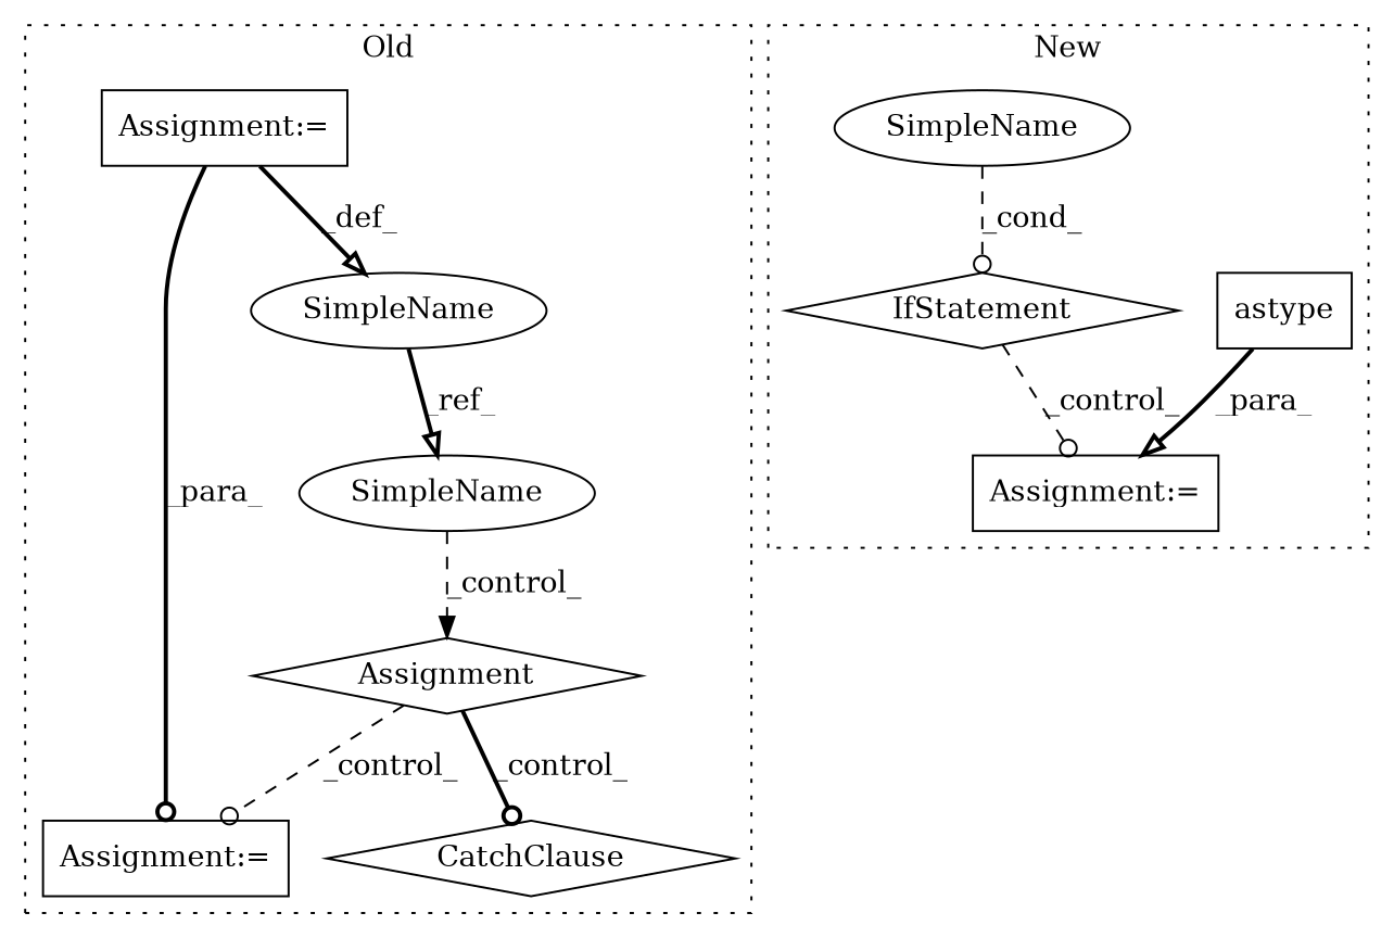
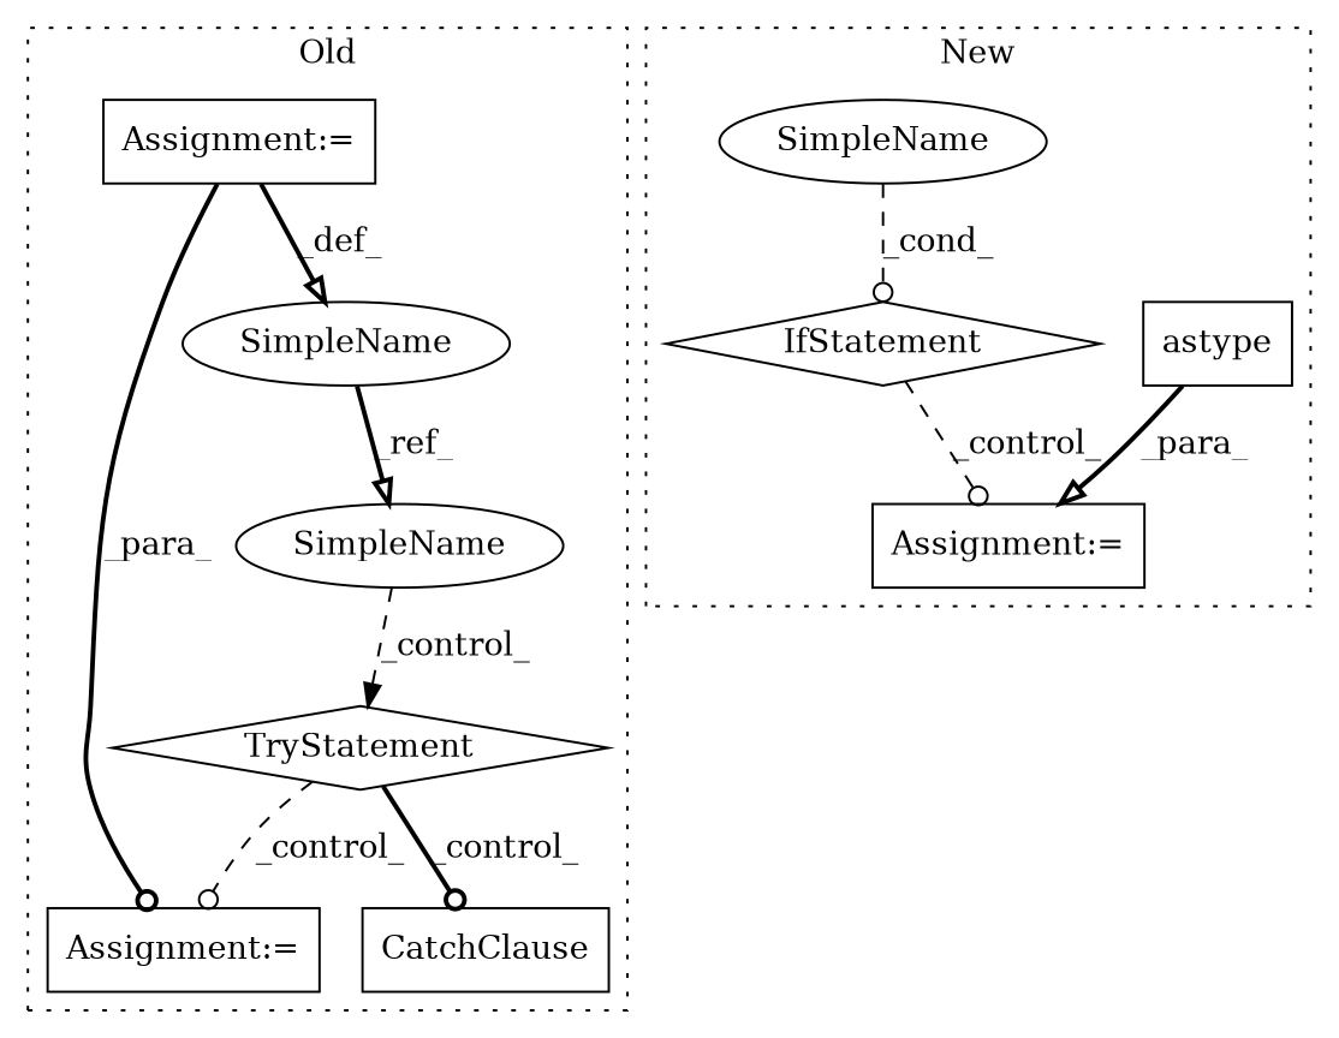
  digraph {
    node [a=7 l=4 shape=box]
    edge [arrowhead=odot style=bold]
-   n1 [a=12 l="15,2" label=CatchClause s="3963,4023" shape=diamond]
-   n2 [a=54 label=Assignment s=3906 shape=diamond]
+   n1 [a=12 l="15,2" label=CatchClause s="3963,4023"]
+   n2 [a=54 label=TryStatement s=3906 shape=diamond]
    n3 [l=1 label="Assignment:=" s=3932]
    n4 [a=42 l=10 label=SimpleName s=3631 shape=ellipse]
    n5 [label="Assignment:=" s=3619]
    n6 [a=42 l=10 label=SimpleName s=3674 shape=ellipse]
    n7 [a=32 l="7,1" label=astype s="3167,3183"]
    n8 [a=25 l="4,2" label=IfStatement s="3055,3072" shape=diamond]
    n9 [a=42 label=SimpleName shape=ellipse l=""]
    n10 [l=1 label="Assignment:=" s=3146]
    subgraph cluster_1 {
      label=Old
      style=dotted
      n1
      n2
      n3
      n4
      n5
      n6
    }
    subgraph cluster_2 {
      label=New
      style=dotted
      n7
      n8
      n9
      n10
    }
    n2 -> n1 [label=_control_]
    n2 -> n3 [label=_control_ style=dashed]
    n4 -> n6 [arrowhead=onormal label=_ref_]
    n5 -> n3 [label=_para_]
    n5 -> n4 [arrowhead=onormal label=_def_]
    n6 -> n2 [arrowhead=normal label=_control_ style=dashed]
    n7 -> n10 [arrowhead=onormal label=_para_]
    n8 -> n10 [label=_control_ style=dashed]
    n9 -> n8 [label=_cond_ style=dashed]
  }
